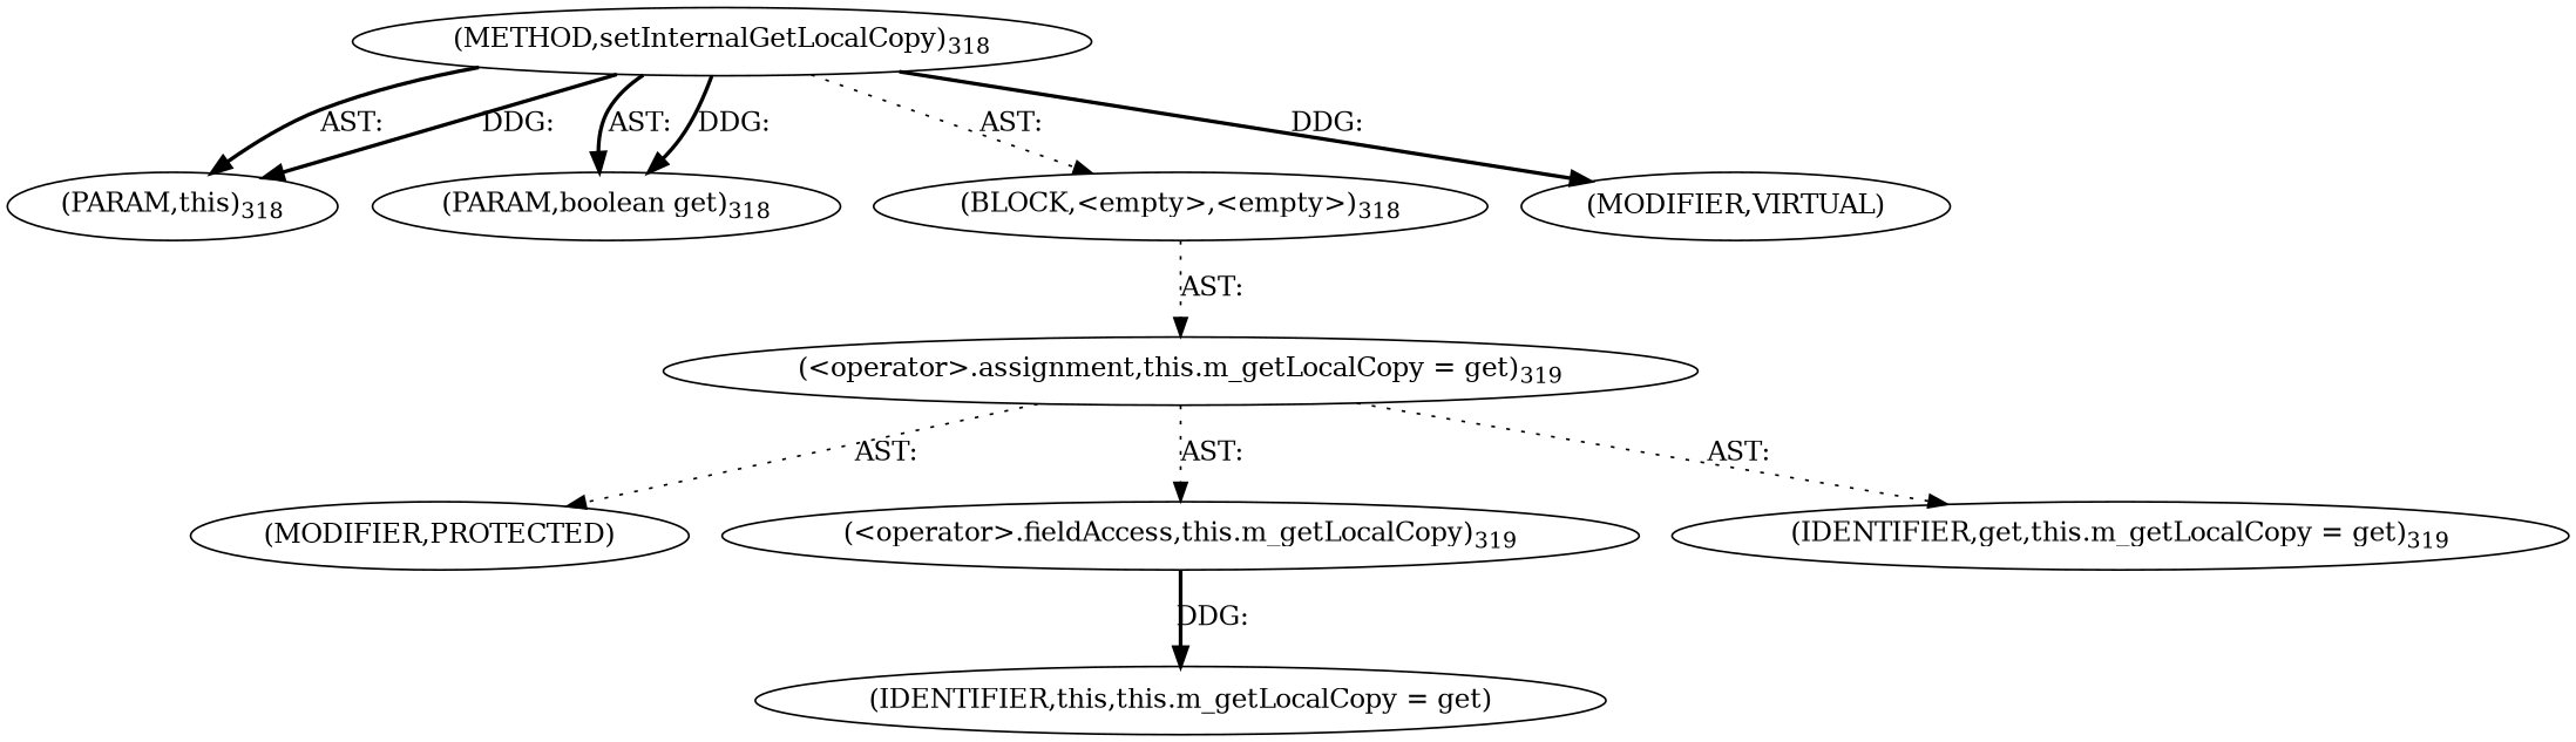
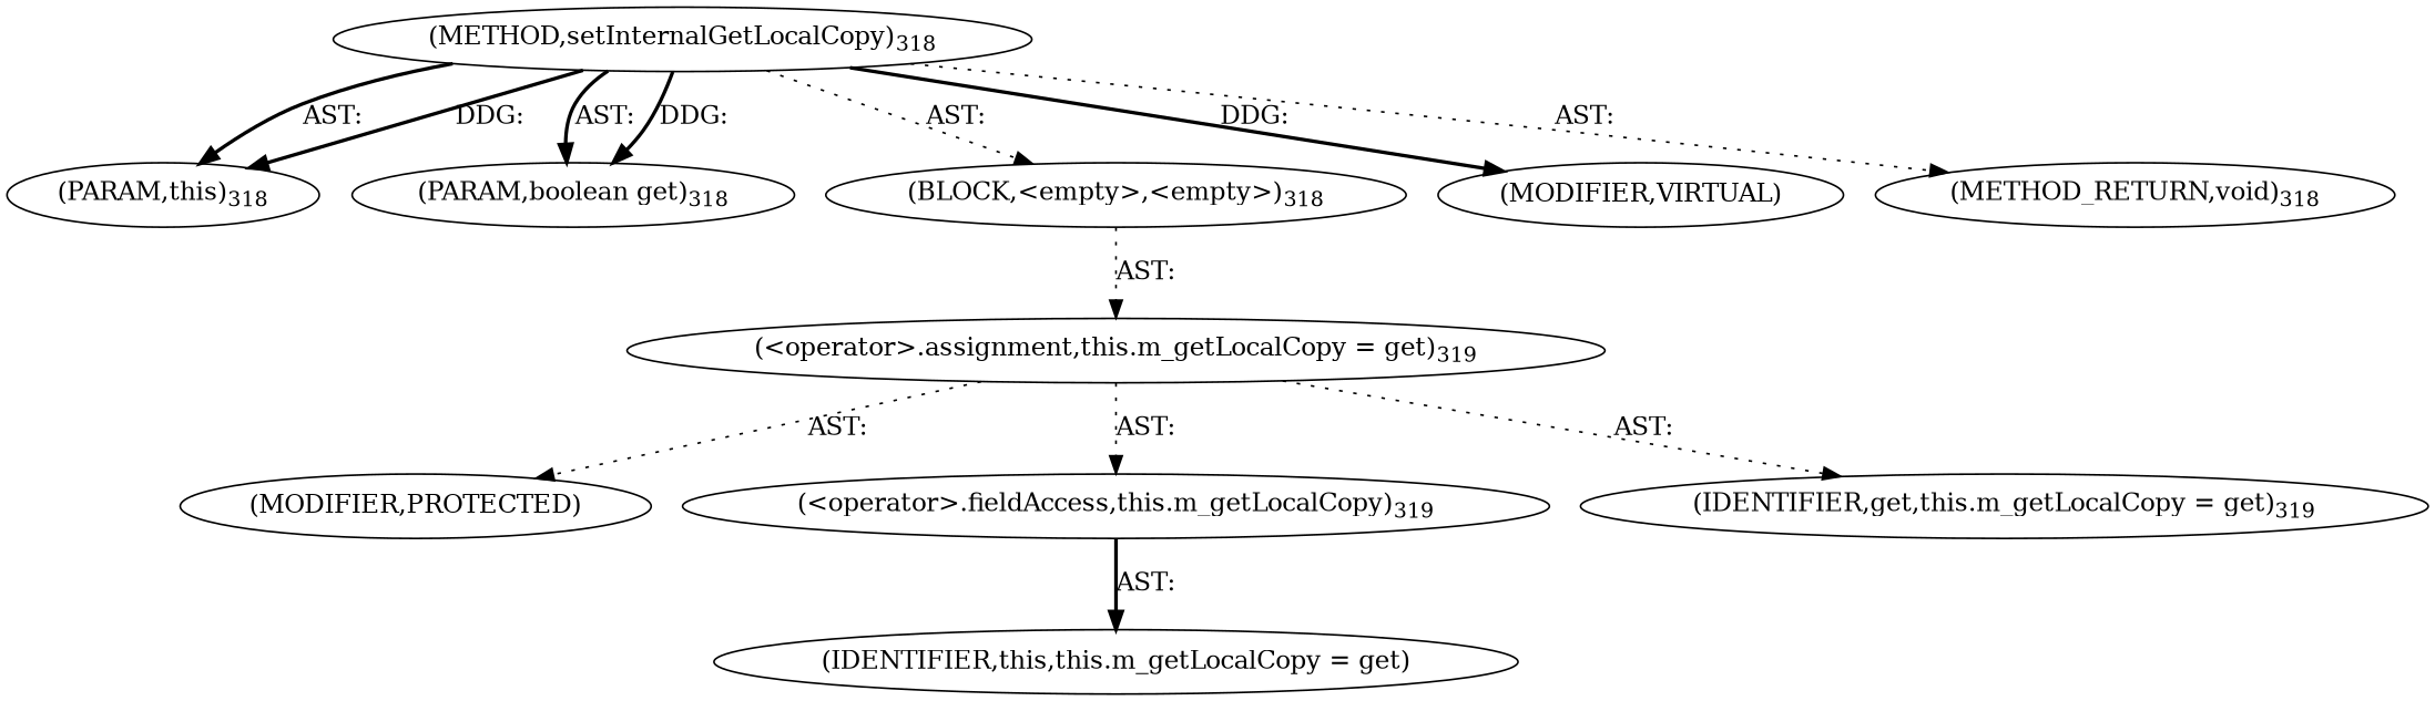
  digraph {
    edge [style=bold]
    n1 [label=<(METHOD,setInternalGetLocalCopy)<SUB>318</SUB>>]
    n2 [label=<(PARAM,this)<SUB>318</SUB>>]
    n3 [label=<(PARAM,boolean get)<SUB>318</SUB>>]
    n4 [label=<(BLOCK,&lt;empty&gt;,&lt;empty&gt;)<SUB>318</SUB>>]
    n5 [label=<(MODIFIER,VIRTUAL)>]
+   n6 [label=<(METHOD_RETURN,void)<SUB>318</SUB>>]
    n7 [label=<(&lt;operator&gt;.assignment,this.m_getLocalCopy = get)<SUB>319</SUB>>]
    n8 [label=<(MODIFIER,PROTECTED)>]
    n9 [label=<(&lt;operator&gt;.fieldAccess,this.m_getLocalCopy)<SUB>319</SUB>>]
    n10 [label=<(IDENTIFIER,get,this.m_getLocalCopy = get)<SUB>319</SUB>>]
    n11 [label=<(IDENTIFIER,this,this.m_getLocalCopy = get)>]
    n1 -> n2 [label="AST: "]
    n1 -> n2 [label="DDG: "]
    n1 -> n3 [label="AST: "]
    n1 -> n3 [label="DDG: "]
    n1 -> n4 [label="AST: " style=dotted]
    n1 -> n5 [label="DDG: "]
+   n1 -> n6 [label="AST: " style=dotted]
    n4 -> n7 [label="AST: " style=dotted]
    n7 -> n8 [label="AST: " style=dotted]
    n7 -> n9 [label="AST: " style=dotted]
    n7 -> n10 [label="AST: " style=dotted]
-   n9 -> n11 [label="DDG: "]
+   n9 -> n11 [label="AST: "]
  }
